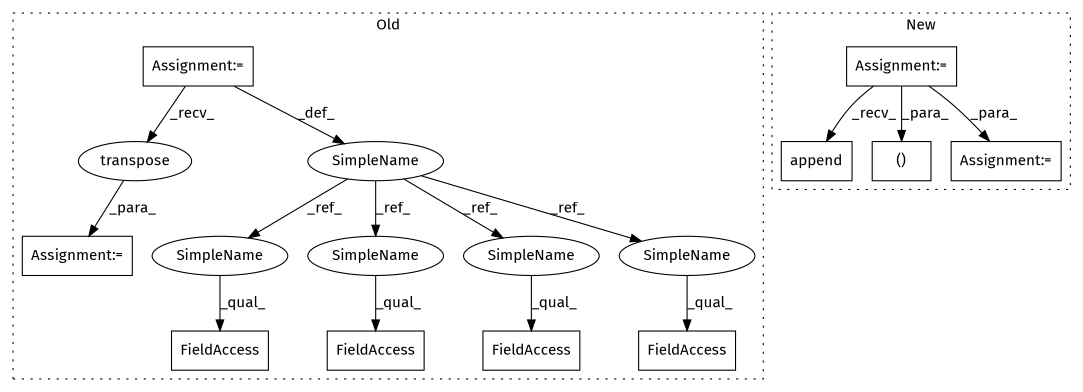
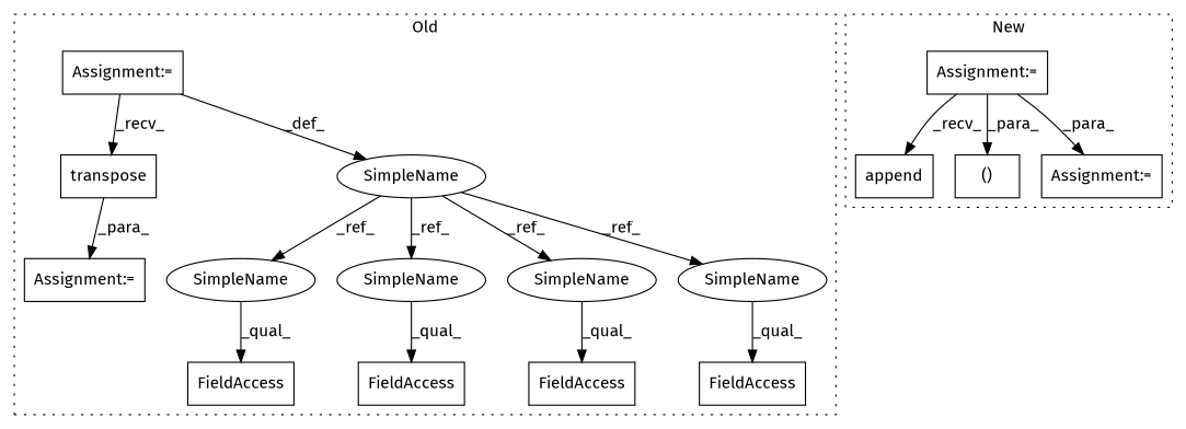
  digraph {
    fontname="Fira Sans"
    node [a=42 l=3 s=865 shape=box fontname="Fira Sans"]
    edge [fontname="Fira Sans"]
-   n1 [a=32 l=11 label=transpose s=1084 shape=ellipse]
+   n1 [a=32 l=11 label=transpose s=1084]
    n2 [a=7 l=1 label="Assignment:=" s=460]
    n3 [a=22 l=8 label=FieldAccess]
    n4 [a=22 l=8 label=FieldAccess s=524]
    n5 [a=22 l=8 label=FieldAccess s=545]
    n6 [a=22 l=10 label=FieldAccess s=1027]
    n7 [label=SimpleName s=457 shape=ellipse]
    n8 [a=7 l=1 label="Assignment:=" s=1071]
    n9 [label=SimpleName s=1027 shape=ellipse]
    n10 [label=SimpleName shape=ellipse]
    n11 [label=SimpleName s=545 shape=ellipse]
    n12 [label=SimpleName s=524 shape=ellipse]
    n13 [a=32 l="7,1" label=append s="925,940"]
    n14 [a=7 l=6 label="Assignment:=" s=572]
    n15 [a=106 l=60 label="()" s=691]
    n16 [a=7 l=1 label="Assignment:=" s=1285]
    subgraph cluster_1 {
      label=Old
      style=dotted
      n1
      n2
      n3
      n4
      n5
      n6
      n7
      n8
      n9
      n10
      n11
      n12
    }
    subgraph cluster_2 {
      label=New
      style=dotted
      n13
      n14
      n15
      n16
    }
    n1 -> n8 [label=_para_]
    n2 -> n1 [label=_recv_]
    n2 -> n7 [label=_def_]
    n7 -> n9 [label=_ref_]
    n7 -> n10 [label=_ref_]
    n7 -> n11 [label=_ref_]
    n7 -> n12 [label=_ref_]
    n9 -> n6 [label=_qual_]
    n10 -> n3 [label=_qual_]
    n11 -> n5 [label=_qual_]
    n12 -> n4 [label=_qual_]
    n14 -> n13 [label=_recv_]
    n14 -> n15 [label=_para_]
    n14 -> n16 [label=_para_]
  }
